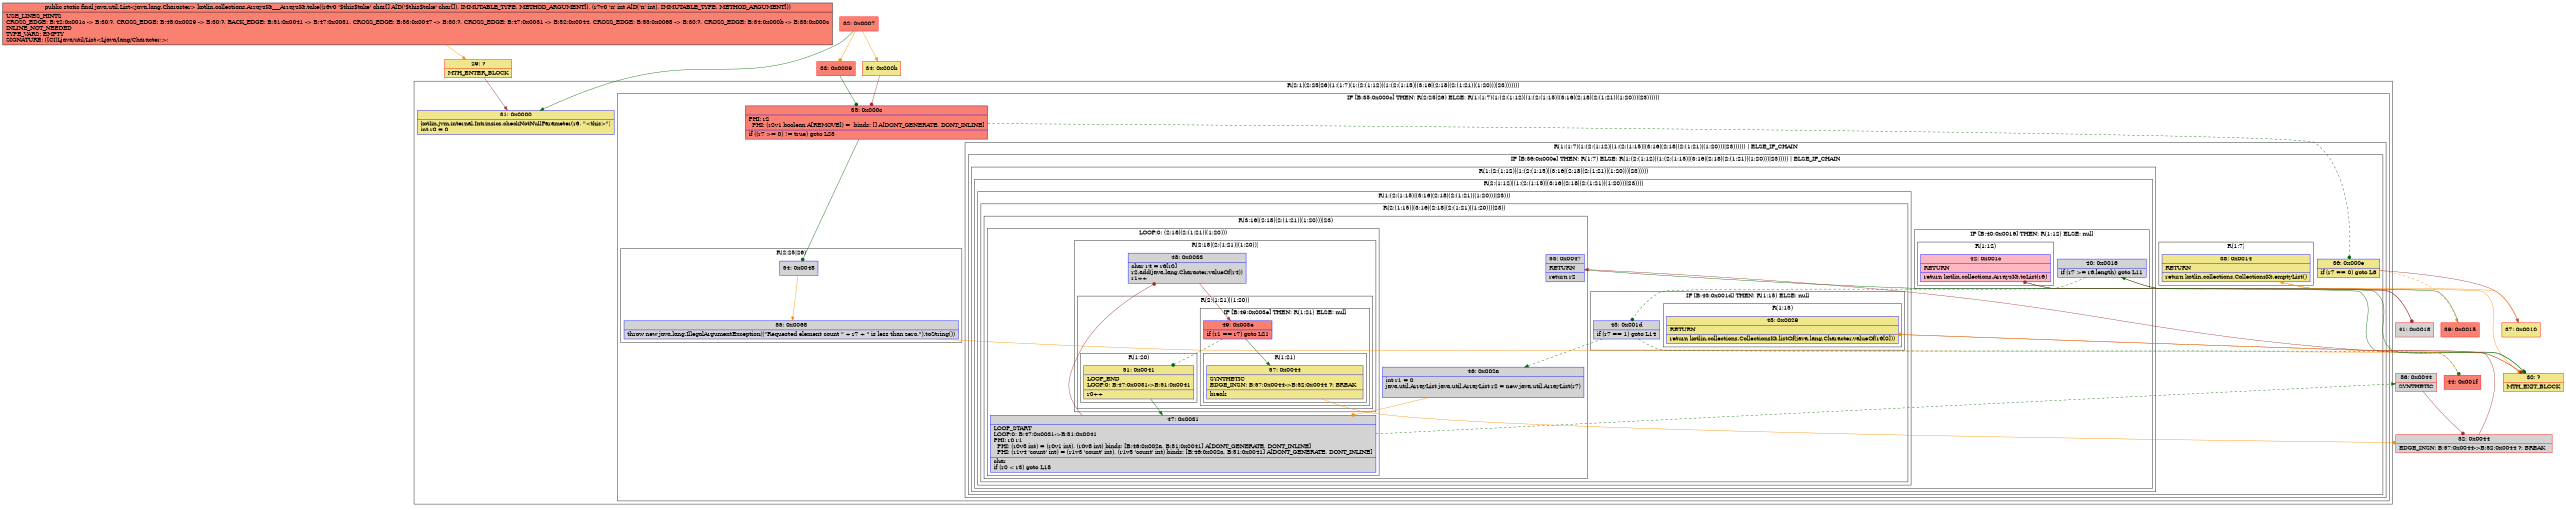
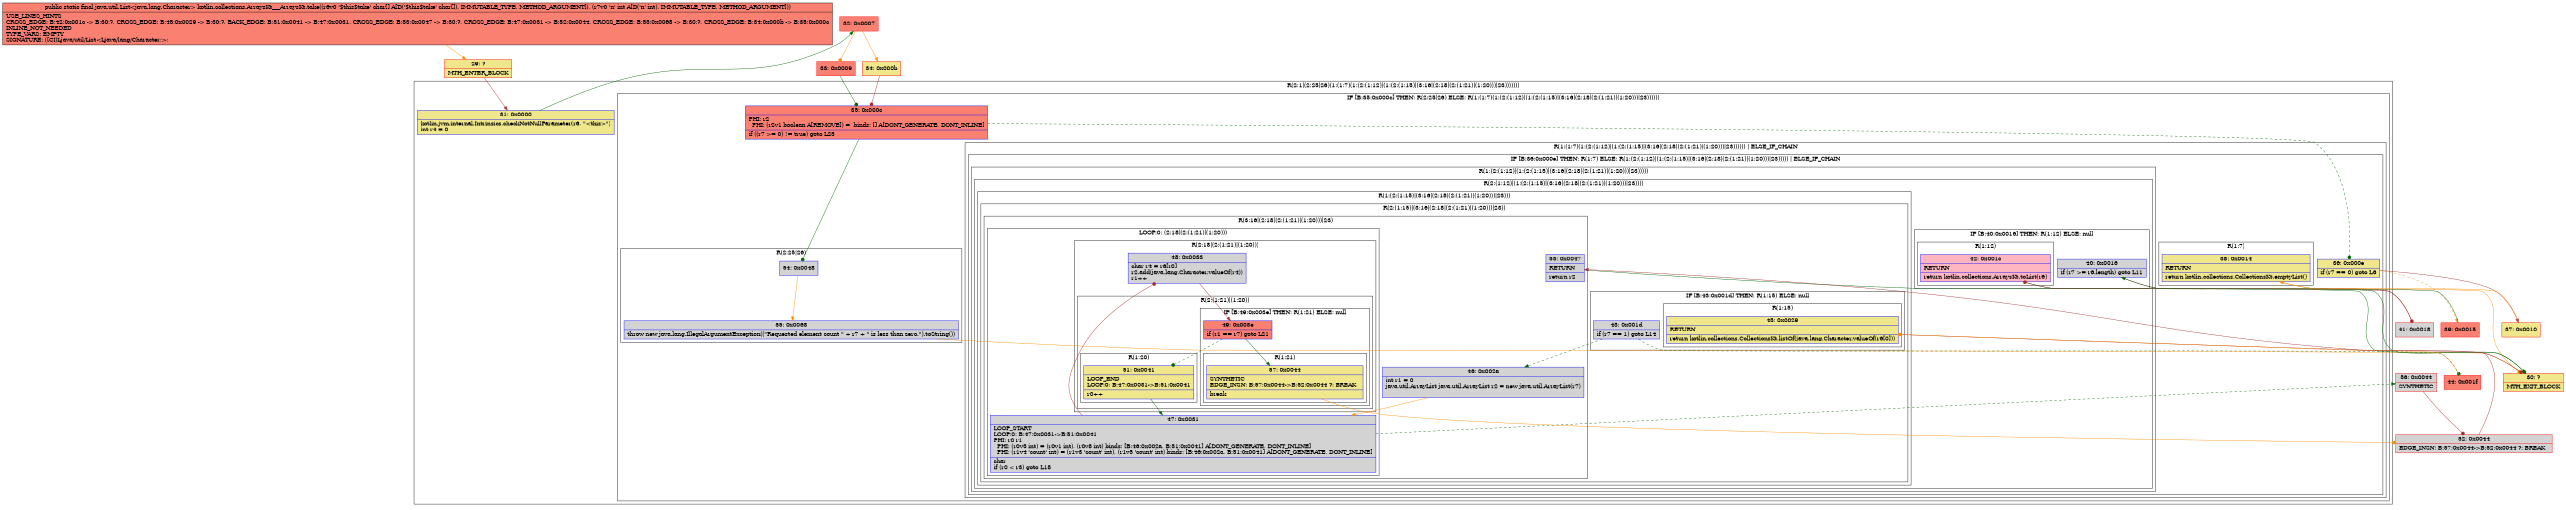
  digraph {
    node [color=blue fillcolor=lightgrey shape=record style=filled]
    edge [arrowhead=normal color=darkgreen]
    n1 [label="{54\:\ 0x0048}"]
    n2 [label="{55\:\ 0x0068|throw new java.lang.IllegalArgumentException((\"Requested element count \" + r7 + \" is less than zero.\").toString())\l}"]
    n3 [fillcolor=khaki label="{38\:\ 0x0014|RETURN\l|return kotlin.collections.CollectionsKt.emptyList()\l}"]
    n4 [fillcolor=lightpink label="{42\:\ 0x001c|RETURN\l|return kotlin.collections.ArraysKt.toList(r6)\l}"]
    n5 [label="{40\:\ 0x0016|if (r7 \>= r6.length) goto L11\l}"]
    n6 [fillcolor=khaki label="{45\:\ 0x0029|RETURN\l|return kotlin.collections.CollectionsKt.listOf(java.lang.Character.valueOf(r6[0]))\l}"]
    n7 [label="{43\:\ 0x001d|if (r7 == 1) goto L14\l}"]
    n8 [fillcolor=khaki label="{57\:\ 0x0044|SYNTHETIC\lEDGE_INSN: B:57:0x0044\-\>B:52:0x0044 ?: BREAK  \l|break\l}"]
    n9 [fillcolor=salmon label="{49\:\ 0x003e|if (r1 == r7) goto L21\l}"]
    n10 [fillcolor=khaki label="{51\:\ 0x0041|LOOP_END\lLOOP:0: B:47:0x0031\-\>B:51:0x0041\l|r0++\l}"]
    n11 [label="{48\:\ 0x0033|char r4 = r6[r0]\lr2.add(java.lang.Character.valueOf(r4))\lr1++\l}"]
    n12 [label="{47\:\ 0x0031|LOOP_START\lLOOP:0: B:47:0x0031\-\>B:51:0x0041\lPHI: r0 r1 \l  PHI: (r0v5 int) = (r0v1 int), (r0v8 int) binds: [B:46:0x002a, B:51:0x0041] A[DONT_GENERATE, DONT_INLINE]\l  PHI: (r1v4 'count' int) = (r1v3 'count' int), (r1v5 'count' int) binds: [B:46:0x002a, B:51:0x0041] A[DONT_GENERATE, DONT_INLINE]\l|char \lif (r0 \< r3) goto L18\l}"]
    n13 [label="{46\:\ 0x002a|int r1 = 0\ljava.util.ArrayList java.util.ArrayList r2 = new java.util.ArrayList(r7)\l\l}"]
    n14 [label="{53\:\ 0x0047|RETURN\l|return r2\l}"]
    n15 [fillcolor=khaki label="{36\:\ 0x000e|if (r7 == 0) goto L6\l}"]
    n16 [fillcolor=salmon label="{35\:\ 0x000c|PHI: r2 \l  PHI: (r2v1 boolean A[REMOVE]) =  binds: [] A[DONT_GENERATE, DONT_INLINE]\l|if ((r7 \>= 0) != true) goto L25\l}"]
-   n17 [fillcolor=khaki label="{31\:\ 0x0000|kotlin.jvm.internal.Intrinsics.checkNotNullParameter(r6, \"\<this\>\")\lint r0 = 0\l}"]
+   n17 [fillcolor=khaki label="{31\:\ 0x0000|kotlin.jvm.internal.Intrinsics.checkNotNullParameter(r6, \"\<this\>\")\lint r4 = 0\l}"]
    n18 [color=red fillcolor=khaki label="{30\:\ ?|MTH_EXIT_BLOCK\l}"]
    n19 [color=red label="{41\:\ 0x0018}"]
    n20 [color=red fillcolor=salmon label="{44\:\ 0x001f}"]
    n21 [color=red label="{52\:\ 0x0044|EDGE_INSN: B:57:0x0044\-\>B:52:0x0044 ?: BREAK  \l}"]
    n22 [color=red label="{56\:\ 0x0044|SYNTHETIC\l}"]
    n23 [color=red fillcolor=khaki label="{37\:\ 0x0010}"]
    n24 [color=red fillcolor=salmon label="{39\:\ 0x0015}"]
    n25 [color=red fillcolor=salmon label="{32\:\ 0x0007}"]
    n26 [color=red fillcolor=salmon label="{33\:\ 0x0009}"]
    n27 [color=red fillcolor=khaki label="{34\:\ 0x000b}"]
    n28 [color=red fillcolor=khaki label="{29\:\ ?|MTH_ENTER_BLOCK\l}"]
    n29 [fillcolor=salmon label="{public static final java.util.List\<java.lang.Character\> kotlin.collections.ArraysKt___ArraysKt.take((r6v0 '$this$take' char[] A[D('$this$take' char[]), IMMUTABLE_TYPE, METHOD_ARGUMENT]), (r7v0 'n' int A[D('n' int), IMMUTABLE_TYPE, METHOD_ARGUMENT]))  | USE_LINES_HINTS\lCROSS_EDGE: B:42:0x001c \-\> B:30:?, CROSS_EDGE: B:45:0x0029 \-\> B:30:?, BACK_EDGE: B:51:0x0041 \-\> B:47:0x0031, CROSS_EDGE: B:53:0x0047 \-\> B:30:?, CROSS_EDGE: B:47:0x0031 \-\> B:52:0x0044, CROSS_EDGE: B:55:0x0068 \-\> B:30:?, CROSS_EDGE: B:34:0x000b \-\> B:35:0x000c\lINLINE_NOT_NEEDED\lTYPE_VARS: EMPTY\lSIGNATURE: ([CI)Ljava\/util\/List\<Ljava\/lang\/Character;\>;\l}" color=""]
    subgraph cluster_1 {
      label="R(2:1|(2:25|26)(1:(1:7)(1:(2:(1:12)|(1:(2:(1:15)|(3:16|(2:18|(2:(1:21)|(1:20)))|23)))))))"
      n17
      subgraph cluster_2 {
        label="IF [B:35:0x000c] THEN: R(2:25|26) ELSE: R(1:(1:7)(1:(2:(1:12)|(1:(2:(1:15)|(3:16|(2:18|(2:(1:21)|(1:20)))|23))))))"
        n16
        subgraph cluster_3 {
          label="R(2:25|26)"
          n1
          n2
        }
        subgraph cluster_4 {
          label="R(1:(1:7)(1:(2:(1:12)|(1:(2:(1:15)|(3:16|(2:18|(2:(1:21)|(1:20)))|23)))))) | ELSE_IF_CHAIN\l"
          subgraph cluster_5 {
            label="IF [B:36:0x000e] THEN: R(1:7) ELSE: R(1:(2:(1:12)|(1:(2:(1:15)|(3:16|(2:18|(2:(1:21)|(1:20)))|23))))) | ELSE_IF_CHAIN\l"
            n15
            subgraph cluster_6 {
              label="R(1:7)"
              n3
            }
            subgraph cluster_7 {
              label="R(1:(2:(1:12)|(1:(2:(1:15)|(3:16|(2:18|(2:(1:21)|(1:20)))|23)))))"
              subgraph cluster_8 {
                label="R(2:(1:12)|(1:(2:(1:15)|(3:16|(2:18|(2:(1:21)|(1:20)))|23))))"
                subgraph cluster_9 {
                  label="IF [B:40:0x0016] THEN: R(1:12) ELSE: null"
                  n5
                  subgraph cluster_10 {
                    label="R(1:12)"
                    n4
                  }
                }
                subgraph cluster_11 {
                  label="R(1:(2:(1:15)|(3:16|(2:18|(2:(1:21)|(1:20)))|23)))"
                  subgraph cluster_12 {
                    label="R(2:(1:15)|(3:16|(2:18|(2:(1:21)|(1:20)))|23))"
                    subgraph cluster_13 {
                      label="IF [B:43:0x001d] THEN: R(1:15) ELSE: null"
                      n7
                      subgraph cluster_14 {
                        label="R(1:15)"
                        n6
                      }
                    }
                    subgraph cluster_15 {
                      label="R(3:16|(2:18|(2:(1:21)|(1:20)))|23)"
                      n13
                      n14
                      subgraph cluster_16 {
                        label="LOOP:0: (2:18|(2:(1:21)|(1:20)))"
                        n12
                        subgraph cluster_17 {
                          label="R(2:18|(2:(1:21)|(1:20)))"
                          n11
                          subgraph cluster_18 {
                            label="R(2:(1:21)|(1:20))"
                            subgraph cluster_19 {
                              label="IF [B:49:0x003e] THEN: R(1:21) ELSE: null"
                              n9
                              subgraph cluster_20 {
                                label="R(1:21)"
                                n8
                              }
                            }
                            subgraph cluster_21 {
                              label="R(1:20)"
                              n10
                            }
                          }
                        }
                      }
                    }
                  }
                }
              }
            }
          }
        }
      }
    }
    n1 -> n2 [color=darkorange]
    n2 -> n18 [color=darkorange]
    n3 -> n18 [arrowhead=dot color=darkorange]
    n4 -> n18 [arrowhead=dot]
-   n5 -> n7 [arrowhead=dot style=dashed]
    n5 -> n19 [arrowhead=dot color=brown]
    n6 -> n18 [arrowhead=dot color=brown]
    n7 -> n13 [style=dashed]
    n7 -> n20 [arrowhead=dot style=dashed]
    n8 -> n21 [arrowhead=dot color=darkorange]
    n9 -> n8
    n9 -> n10 [arrowhead=dot style=dashed]
    n10 -> n12
    n11 -> n9 [color=brown]
    n12 -> n11 [arrowhead=dot color=brown]
    n12 -> n22 [style=dashed]
-   n13 -> n12 [arrowhead=dot color=darkorange]
+   n13 -> n12 [color=darkorange]
    n14 -> n18
    n15 -> n23 [color=brown]
    n15 -> n24 [color=darkorange style=dashed]
    n16 -> n1 [arrowhead=dot]
    n16 -> n15 [arrowhead=dot style=dashed]
-   n25 -> n17
+   n17 -> n25
    n19 -> n4 [arrowhead=dot color=brown]
    n20 -> n6 [arrowhead=dot color=darkorange]
    n21 -> n14 [color=brown]
    n22 -> n21 [arrowhead=dot color=brown]
    n23 -> n3 [color=darkorange]
    n24 -> n5
    n25 -> n26 [arrowhead=dot color=darkorange]
    n25 -> n27 [color=darkorange]
    n26 -> n16 [arrowhead=dot]
    n27 -> n16 [arrowhead=dot color=brown]
    n28 -> n17 [color=brown]
    n29 -> n28 [color=darkorange]
  }
